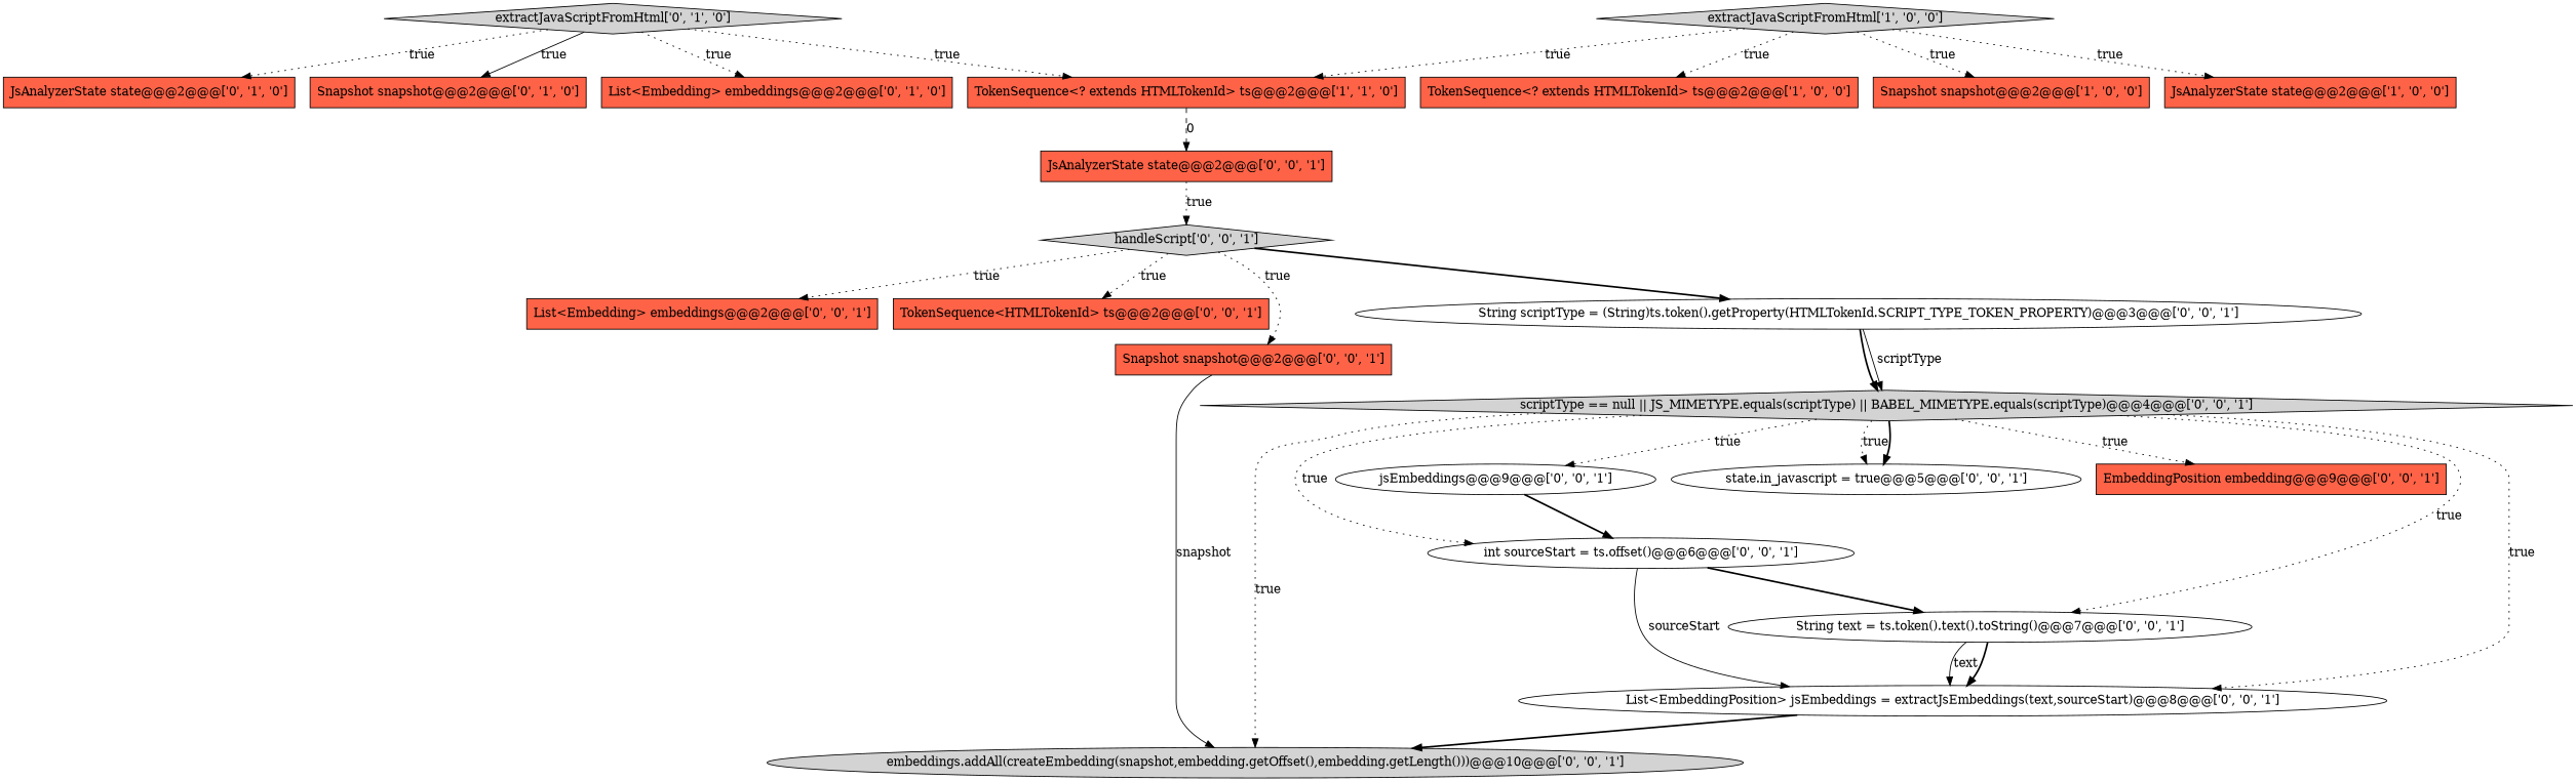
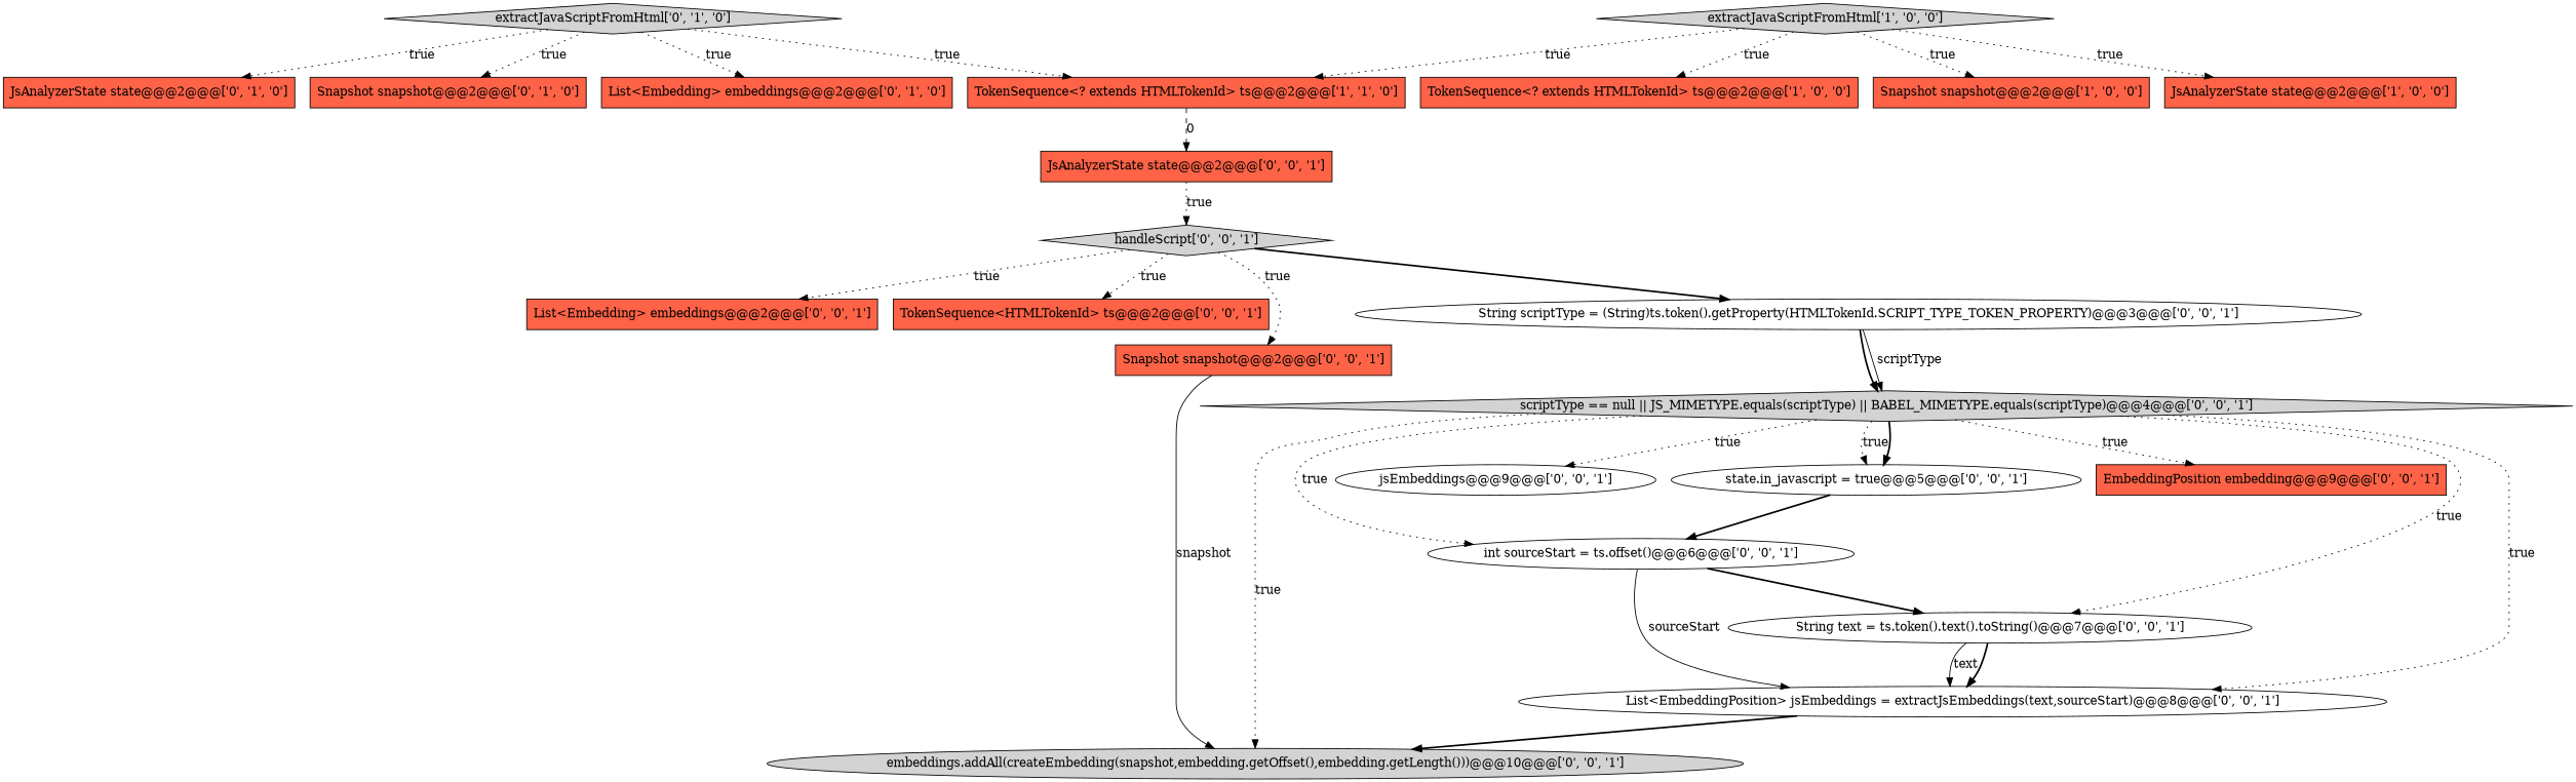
  digraph {
    node [fillcolor=tomato shape=box style=filled]
    edge [style=dotted]
    n1 [label="List<Embedding> embeddings@@@2@@@['0', '0', '1']"]
    n2 [label="JsAnalyzerState state@@@2@@@['0', '1', '0']"]
    n3 [fillcolor=white label="int sourceStart = ts.offset()@@@6@@@['0', '0', '1']" shape=ellipse]
    n4 [fillcolor=white label="List<EmbeddingPosition> jsEmbeddings = extractJsEmbeddings(text,sourceStart)@@@8@@@['0', '0', '1']" shape=ellipse]
    n5 [fillcolor=white label="String text = ts.token().text().toString()@@@7@@@['0', '0', '1']" shape=ellipse]
    n6 [fillcolor=lightgray label="embeddings.addAll(createEmbedding(snapshot,embedding.getOffset(),embedding.getLength()))@@@10@@@['0', '0', '1']" shape=ellipse]
    n7 [label="TokenSequence<? extends HTMLTokenId> ts@@@2@@@['1', '0', '0']"]
    n8 [fillcolor=lightgray label="extractJavaScriptFromHtml['0', '1', '0']" shape=diamond]
    n9 [label="Snapshot snapshot@@@2@@@['0', '1', '0']"]
    n10 [label="TokenSequence<? extends HTMLTokenId> ts@@@2@@@['1', '1', '0']"]
    n11 [label="List<Embedding> embeddings@@@2@@@['0', '1', '0']"]
    n12 [label="JsAnalyzerState state@@@2@@@['0', '0', '1']"]
    n13 [fillcolor=white label="jsEmbeddings@@@9@@@['0', '0', '1']" shape=ellipse]
    n14 [fillcolor=lightgray label="extractJavaScriptFromHtml['1', '0', '0']" shape=diamond]
    n15 [label="Snapshot snapshot@@@2@@@['1', '0', '0']"]
    n16 [label="JsAnalyzerState state@@@2@@@['1', '0', '0']"]
    n17 [label="TokenSequence<HTMLTokenId> ts@@@2@@@['0', '0', '1']"]
    n18 [fillcolor=lightgray label="handleScript['0', '0', '1']" shape=diamond]
    n19 [label="EmbeddingPosition embedding@@@9@@@['0', '0', '1']"]
    n20 [fillcolor=white label="state.in_javascript = true@@@5@@@['0', '0', '1']" shape=ellipse]
    n21 [label="Snapshot snapshot@@@2@@@['0', '0', '1']"]
    n22 [fillcolor=white label="String scriptType = (String)ts.token().getProperty(HTMLTokenId.SCRIPT_TYPE_TOKEN_PROPERTY)@@@3@@@['0', '0', '1']" shape=ellipse]
    n23 [fillcolor=lightgray label="scriptType == null || JS_MIMETYPE.equals(scriptType) || BABEL_MIMETYPE.equals(scriptType)@@@4@@@['0', '0', '1']" shape=diamond]
    n3 -> n4 [label=sourceStart style=solid]
    n3 -> n5 [style=bold]
    n4 -> n6 [style=bold]
    n5 -> n4 [label=text style=solid]
    n5 -> n4 [style=bold]
    n8 -> n2 [label=true]
-   n8 -> n9 [label=true style=solid]
+   n8 -> n9 [label=true]
    n8 -> n10 [label=true]
    n8 -> n11 [label=true]
    n10 -> n12 [label=0 style=dashed]
    n12 -> n18 [label=true]
    n14 -> n7 [label=true]
    n14 -> n10 [label=true]
    n14 -> n15 [label=true]
    n14 -> n16 [label=true]
    n18 -> n1 [label=true]
    n18 -> n17 [label=true]
    n18 -> n21 [label=true]
    n18 -> n22 [style=bold]
-   n13 -> n3 [style=bold]
+   n20 -> n3 [style=bold]
    n21 -> n6 [label=snapshot style=solid]
    n22 -> n23 [style=bold]
    n22 -> n23 [label=scriptType style=solid]
    n23 -> n3 [label=true]
    n23 -> n4 [label=true]
    n23 -> n5 [label=true]
    n23 -> n6 [label=true]
    n23 -> n13 [label=true]
    n23 -> n19 [label=true]
    n23 -> n20 [label=true]
    n23 -> n20 [style=bold]
  }
